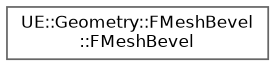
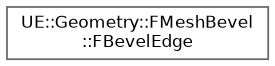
  digraph {
    rankdir=LR
-   n1 [color=grey40 fillcolor=white fontname=Helvetica fontsize=10 height=0.2 label="UE::Geometry::FMeshBevel\l::FMeshBevel" shape=box style=filled width=0.4]
+   n1 [color=grey40 fillcolor=white fontname=Helvetica fontsize=10 height=0.2 label="UE::Geometry::FMeshBevel\l::FBevelEdge" shape=box style=filled width=0.4]
  }
